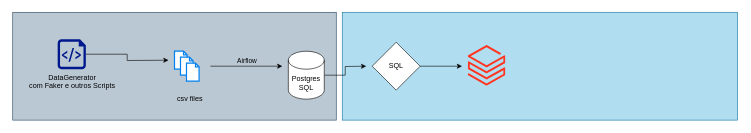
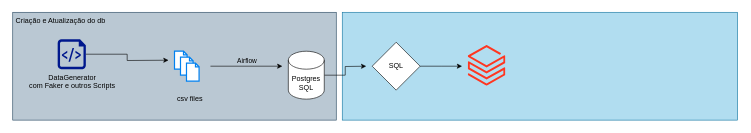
  <mxCell id="0" />
  <mxCell id="1" parent="0" />
  <mxCell id="2" value="" style="rounded=0;whiteSpace=wrap;html=1;fillColor=#b1ddf0;strokeColor=#10739e;movable=0;resizable=0;rotatable=0;deletable=0;editable=0;locked=1;connectable=0;" vertex="1" parent="1"><mxGeometry x="570" y="20" width="660" height="180" as="geometry" /></mxCell>
  <mxCell id="3" value="" style="rounded=0;whiteSpace=wrap;html=1;fillColor=#bac8d3;strokeColor=#23445d;movable=0;resizable=0;rotatable=0;deletable=0;editable=0;locked=1;connectable=0;" vertex="1" parent="1"><mxGeometry x="20" y="20" width="540" height="180" as="geometry" /></mxCell>
  <mxCell id="4" style="edgeStyle=orthogonalEdgeStyle;rounded=0;orthogonalLoop=1;jettySize=auto;html=1;" edge="1" parent="1" source="5"><mxGeometry relative="1" as="geometry"><mxPoint x="610" y="110" as="targetPoint" /></mxGeometry></mxCell>
  <mxCell id="5" value="&lt;div&gt;Postgres&lt;/div&gt;&lt;div&gt;SQL&lt;br&gt;&lt;/div&gt;" style="shape=cylinder3;whiteSpace=wrap;html=1;boundedLbl=1;backgroundOutline=1;size=15;" vertex="1" parent="1"><mxGeometry x="480" y="85" width="60" height="80" as="geometry" /></mxCell>
  <mxCell id="6" style="edgeStyle=orthogonalEdgeStyle;rounded=0;orthogonalLoop=1;jettySize=auto;html=1;" edge="1" parent="1" source="7"><mxGeometry relative="1" as="geometry"><mxPoint x="280" y="100" as="targetPoint" /></mxGeometry></mxCell>
  <mxCell id="7" value="&lt;div&gt;DataGenerator&lt;/div&gt;&lt;div&gt;com Faker e outros Scripts&lt;/div&gt;" style="sketch=0;aspect=fixed;pointerEvents=1;shadow=0;dashed=0;html=1;strokeColor=none;labelPosition=center;verticalLabelPosition=bottom;verticalAlign=top;align=center;fillColor=#00188D;shape=mxgraph.azure.script_file" vertex="1" parent="1"><mxGeometry x="95" y="65" width="47" height="50" as="geometry" /></mxCell>
  <mxCell id="8" value="" style="group" vertex="1" connectable="0" parent="1"><mxGeometry x="290" y="85" width="41" height="50" as="geometry" /></mxCell>
  <mxCell id="9" value="" style="html=1;verticalLabelPosition=bottom;align=center;labelBackgroundColor=#ffffff;verticalAlign=top;strokeWidth=2;strokeColor=#0080F0;shadow=0;dashed=0;shape=mxgraph.ios7.icons.document;" vertex="1" parent="8"><mxGeometry width="21" height="30" as="geometry" /></mxCell>
  <mxCell id="10" style="edgeStyle=orthogonalEdgeStyle;rounded=0;orthogonalLoop=1;jettySize=auto;html=1;" edge="1" parent="8"><mxGeometry relative="1" as="geometry"><mxPoint x="180" y="25" as="targetPoint" /><mxPoint x="60" y="25" as="sourcePoint" /></mxGeometry></mxCell>
  <mxCell id="11" value="&lt;div&gt;Airflow&lt;/div&gt;" style="edgeLabel;html=1;align=center;verticalAlign=middle;resizable=0;points=[];labelBackgroundColor=none;" vertex="1" connectable="0" parent="10"><mxGeometry x="-0.076" y="-2" relative="1" as="geometry"><mxPoint x="5" y="-12" as="offset" /></mxGeometry></mxCell>
  <mxCell id="12" value="" style="html=1;verticalLabelPosition=bottom;align=center;labelBackgroundColor=#ffffff;verticalAlign=top;strokeWidth=2;strokeColor=#0080F0;shadow=0;dashed=0;shape=mxgraph.ios7.icons.document;" vertex="1" parent="8"><mxGeometry x="10" y="10" width="21" height="30" as="geometry" /></mxCell>
  <mxCell id="13" value="" style="html=1;verticalLabelPosition=bottom;align=center;labelBackgroundColor=#ffffff;verticalAlign=top;strokeWidth=2;strokeColor=#0080F0;shadow=0;dashed=0;shape=mxgraph.ios7.icons.document;" vertex="1" parent="8"><mxGeometry x="20" y="20" width="21" height="30" as="geometry" /></mxCell>
  <mxCell id="14" value="&lt;div&gt;csv files&lt;/div&gt;" style="text;html=1;align=center;verticalAlign=middle;whiteSpace=wrap;rounded=0;" vertex="1" parent="1"><mxGeometry x="285.5" y="150" width="60" height="30" as="geometry" /></mxCell>
+ <mxCell id="15" value="Criação e Atualização do db" style="text;html=1;align=center;verticalAlign=middle;whiteSpace=wrap;rounded=0;" vertex="1" parent="1"><mxGeometry x="20" y="20" width="160" height="30" as="geometry" /></mxCell>
  <mxCell id="16" style="edgeStyle=orthogonalEdgeStyle;rounded=0;orthogonalLoop=1;jettySize=auto;html=1;exitX=1;exitY=0.5;exitDx=0;exitDy=0;" edge="1" parent="1" source="17"><mxGeometry relative="1" as="geometry"><mxPoint x="770" y="110" as="targetPoint" /></mxGeometry></mxCell>
  <mxCell id="17" value="SQL" style="rhombus;whiteSpace=wrap;html=1;" vertex="1" parent="1"><mxGeometry x="620" y="70" width="80" height="80" as="geometry" /></mxCell>
  <mxCell id="18" value="" style="image;aspect=fixed;html=1;points=[];align=center;fontSize=12;image=img/lib/azure2/analytics/Azure_Databricks.svg;" vertex="1" parent="1"><mxGeometry x="780" y="75" width="62.8" height="68" as="geometry" /></mxCell>
